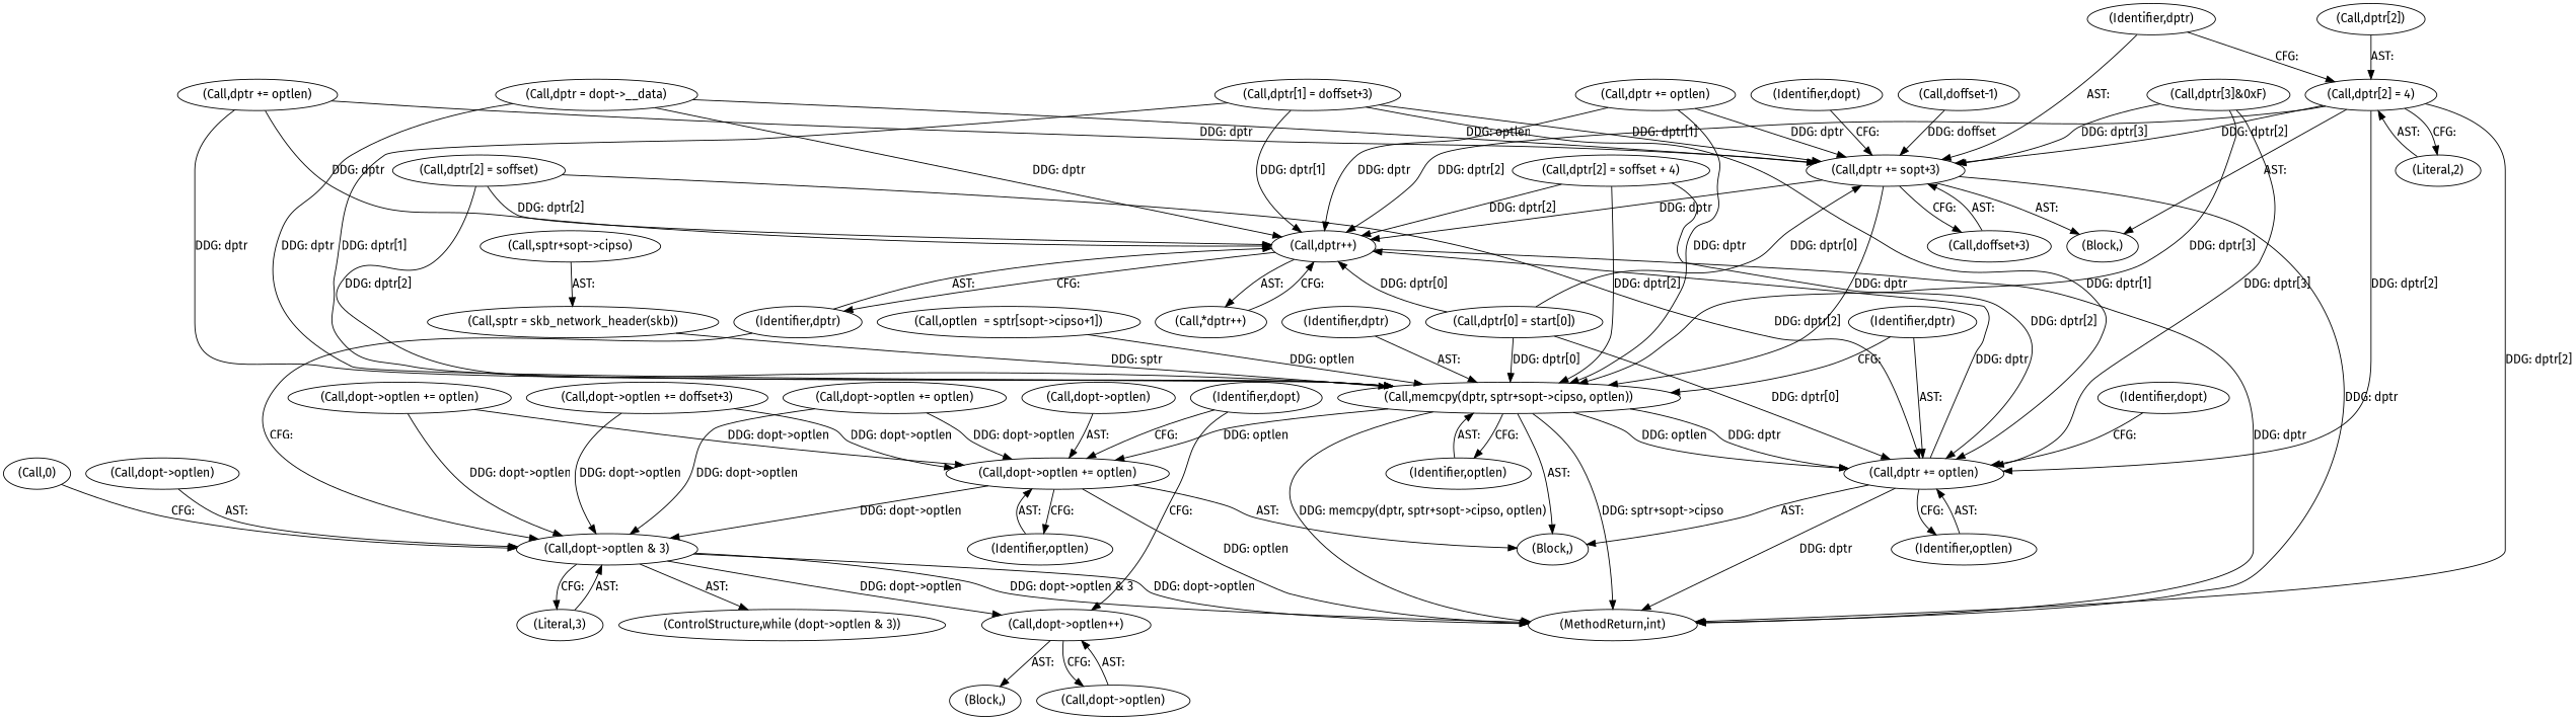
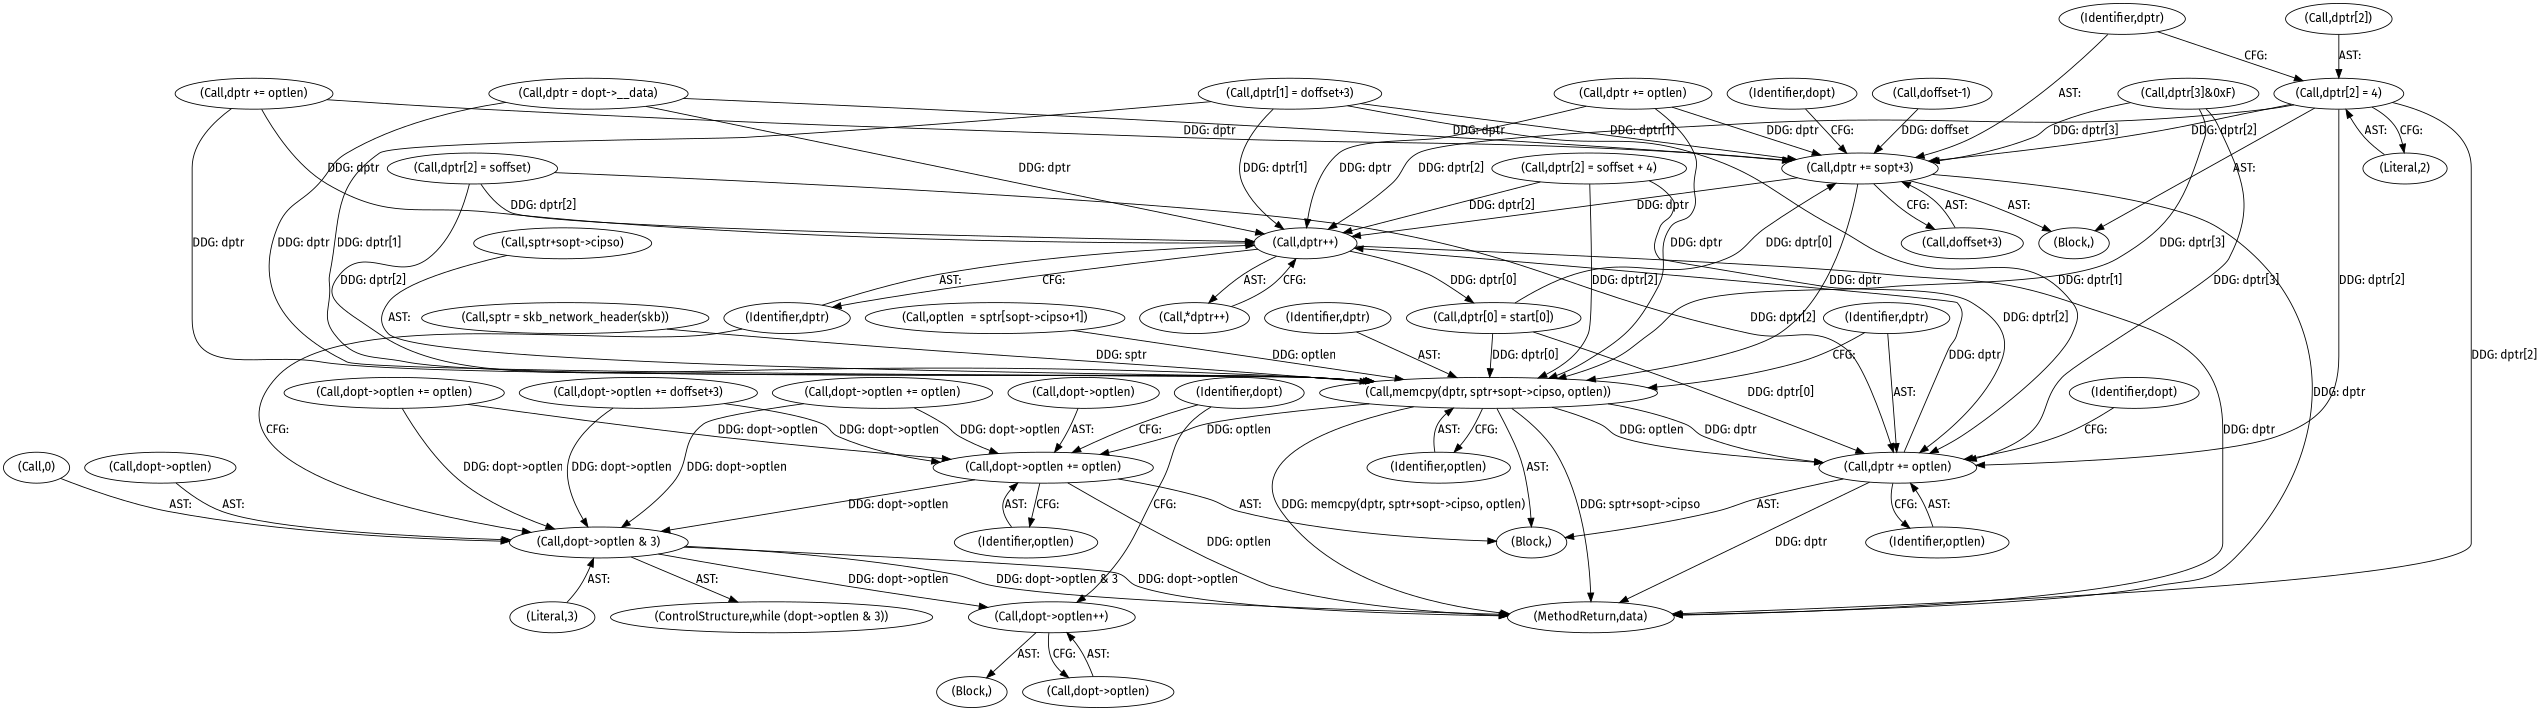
  digraph {
    fontname="Fira Sans"
    node [fontname="Fira Sans"]
    edge [fontname="Fira Sans"]
    n1 [label="(Call,dptr[2] = 4)"]
    n2 [label="(Call,dptr += sopt+3)"]
    n3 [label="(Call,dptr += optlen)"]
    n4 [label="(Call,dptr++)"]
-   n5 [label="(MethodReturn,int)"]
+   n5 [label="(MethodReturn,data)"]
    n6 [label="(Literal,2)"]
    n7 [label="(Block,)"]
    n8 [label="(Call,memcpy(dptr, sptr+sopt->cipso, optlen))"]
    n9 [label="(Call,doffset+3)"]
    n10 [label="(Call,dopt->optlen += optlen)"]
    n11 [label="(Block,)"]
    n12 [label="(Identifier,optlen)"]
    n13 [label="(Identifier,optlen)"]
    n14 [label="(Identifier,dptr)"]
    n15 [label="(Call,*dptr++)"]
    n16 [label="(Call,dopt->optlen & 3)"]
    n17 [label="(Identifier,optlen)"]
    n18 [label="(Call,dopt->optlen++)"]
    n19 [label="(Literal,3)"]
    n20 [label="(ControlStructure,while (dopt->optlen & 3))"]
    n21 [label="(Block,)"]
    n22 [label="(Call,dopt->optlen)"]
    n23 [label="(Call,dptr[3]&0xF)"]
    n24 [label="(Call,dopt->optlen)"]
    n25 [label="(Call,dptr[0] = start[0])"]
    n26 [label="(Call,dopt->optlen += optlen)"]
    n27 [label="(Identifier,dopt)"]
    n28 [label="(Call,0)"]
    n29 [label="(Call,sptr+sopt->cipso)"]
    n30 [label="(Call,dopt->optlen)"]
    n31 [label="(Call,dptr[2] = soffset)"]
    n32 [label="(Call,dptr = dopt->__data)"]
    n33 [label="(Call,sptr = skb_network_header(skb))"]
    n34 [label="(Call,optlen  = sptr[sopt->cipso+1])"]
    n35 [label="(Call,dopt->optlen += optlen)"]
    n36 [label="(Call,dopt->optlen += doffset+3)"]
    n37 [label="(Call,dptr[2] = soffset + 4)"]
    n38 [label="(Call,dptr[2])"]
    n39 [label="(Call,doffset-1)"]
    n40 [label="(Call,dptr[1] = doffset+3)"]
    n41 [label="(Call,dptr += optlen)"]
    n42 [label="(Identifier,dopt)"]
    n43 [label="(Identifier,dptr)"]
    n44 [label="(Identifier,dopt)"]
    n45 [label="(Identifier,dptr)"]
    n46 [label="(Call,dptr += optlen)"]
    n47 [label="(Identifier,dptr)"]
    n1 -> n2 [label="DDG: dptr[2]"]
    n1 -> n3 [label="DDG: dptr[2]"]
    n1 -> n4 [label="DDG: dptr[2]"]
    n1 -> n5 [label="DDG: dptr[2]"]
    n1 -> n6 [label="CFG: "]
    n1 -> n7 [label="AST: "]
    n2 -> n4 [label="DDG: dptr"]
    n2 -> n5 [label="DDG: dptr"]
    n2 -> n7 [label="AST: "]
    n2 -> n8 [label="DDG: dptr"]
    n2 -> n9 [label="CFG: "]
    n3 -> n4 [label="DDG: dptr"]
    n3 -> n5 [label="DDG: dptr"]
    n3 -> n11 [label="AST: "]
    n3 -> n13 [label="CFG: "]
    n4 -> n5 [label="DDG: dptr"]
    n4 -> n14 [label="CFG: "]
    n4 -> n15 [label="AST: "]
    n6 -> n1 [label="AST: "]
    n8 -> n3 [label="DDG: optlen"]
    n8 -> n3 [label="DDG: dptr"]
    n8 -> n5 [label="DDG: sptr+sopt->cipso"]
    n8 -> n5 [label="DDG: memcpy(dptr, sptr+sopt->cipso, optlen)"]
    n8 -> n10 [label="DDG: optlen"]
    n8 -> n11 [label="AST: "]
    n8 -> n12 [label="CFG: "]
    n9 -> n2 [label="AST: "]
    n10 -> n5 [label="DDG: optlen"]
    n10 -> n11 [label="AST: "]
    n10 -> n16 [label="DDG: dopt->optlen"]
    n10 -> n17 [label="CFG: "]
    n12 -> n8 [label="AST: "]
    n13 -> n3 [label="AST: "]
    n14 -> n4 [label="AST: "]
    n14 -> n16 [label="CFG: "]
    n15 -> n4 [label="CFG: "]
    n16 -> n5 [label="DDG: dopt->optlen & 3"]
    n16 -> n5 [label="DDG: dopt->optlen"]
    n16 -> n18 [label="DDG: dopt->optlen"]
-   n16 -> n19 [label="CFG: "]
    n16 -> n20 [label="AST: "]
    n17 -> n10 [label="AST: "]
    n18 -> n21 [label="AST: "]
    n18 -> n22 [label="CFG: "]
    n19 -> n16 [label="AST: "]
    n22 -> n18 [label="AST: "]
    n23 -> n2 [label="DDG: dptr[3]"]
    n23 -> n3 [label="DDG: dptr[3]"]
    n23 -> n8 [label="DDG: dptr[3]"]
    n24 -> n10 [label="AST: "]
    n25 -> n2 [label="DDG: dptr[0]"]
    n25 -> n3 [label="DDG: dptr[0]"]
-   n25 -> n4 [label="DDG: dptr[0]"]
+   n4 -> n25 [label="DDG: dptr[0]"]
    n25 -> n8 [label="DDG: dptr[0]"]
    n26 -> n10 [label="DDG: dopt->optlen"]
    n26 -> n16 [label="DDG: dopt->optlen"]
    n27 -> n2 [label="CFG: "]
-   n28 -> n16 [label="CFG: "]
-   n29 -> n33 [label="AST: "]
+   n28 -> n16 [label="AST: "]
+   n29 -> n8 [label="AST: "]
    n30 -> n16 [label="AST: "]
    n31 -> n3 [label="DDG: dptr[2]"]
    n31 -> n4 [label="DDG: dptr[2]"]
    n31 -> n8 [label="DDG: dptr[2]"]
-   n32 -> n2 [label="DDG: optlen"]
+   n32 -> n2 [label="DDG: dptr"]
    n32 -> n4 [label="DDG: dptr"]
    n32 -> n8 [label="DDG: dptr"]
    n33 -> n8 [label="DDG: sptr"]
    n34 -> n8 [label="DDG: optlen"]
    n35 -> n10 [label="DDG: dopt->optlen"]
    n35 -> n16 [label="DDG: dopt->optlen"]
    n36 -> n10 [label="DDG: dopt->optlen"]
    n36 -> n16 [label="DDG: dopt->optlen"]
    n37 -> n3 [label="DDG: dptr[2]"]
    n37 -> n4 [label="DDG: dptr[2]"]
    n37 -> n8 [label="DDG: dptr[2]"]
    n38 -> n1 [label="AST: "]
    n39 -> n2 [label="DDG: doffset"]
    n40 -> n2 [label="DDG: dptr[1]"]
    n40 -> n3 [label="DDG: dptr[1]"]
    n40 -> n4 [label="DDG: dptr[1]"]
    n40 -> n8 [label="DDG: dptr[1]"]
    n41 -> n2 [label="DDG: dptr"]
    n41 -> n4 [label="DDG: dptr"]
    n41 -> n8 [label="DDG: dptr"]
    n42 -> n3 [label="CFG: "]
    n43 -> n1 [label="CFG: "]
    n43 -> n2 [label="AST: "]
    n44 -> n10 [label="CFG: "]
    n44 -> n18 [label="CFG: "]
    n45 -> n8 [label="AST: "]
    n46 -> n2 [label="DDG: dptr"]
    n46 -> n4 [label="DDG: dptr"]
    n46 -> n8 [label="DDG: dptr"]
    n47 -> n3 [label="AST: "]
    n47 -> n8 [label="CFG: "]
  }
